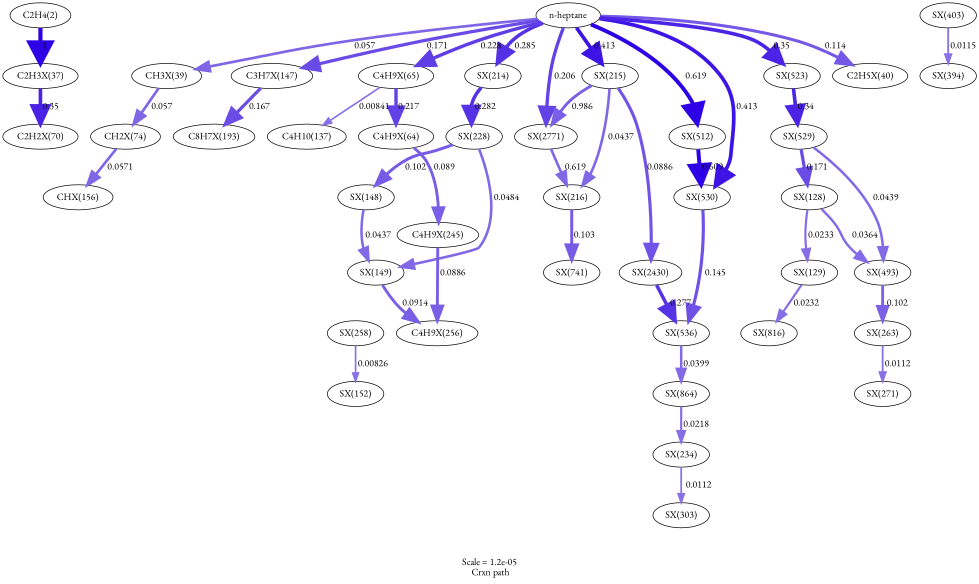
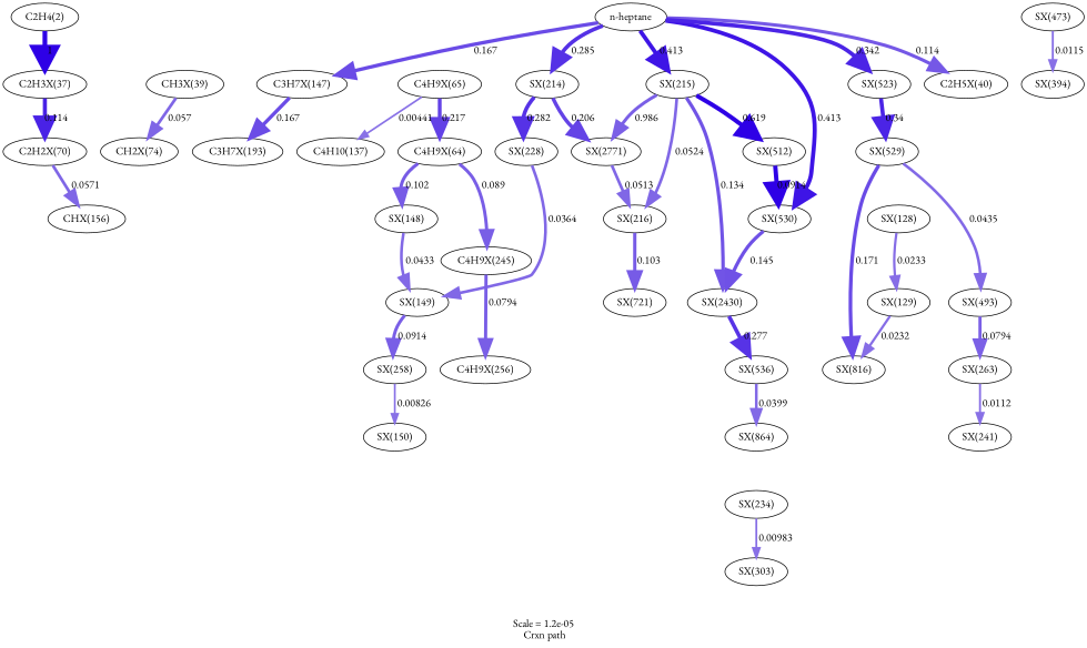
  digraph {
    fontname="EB Garamond"
    label="Scale = 1.2e-05\l Crxn path"
    node [fontname="EB Garamond"]
    edge [arrowsize=1.92 color="0.7, 0.557, 0.9" fontname="EB Garamond" style="setlinewidth(3.84)"]
    n1 [label="C2H4(2)"]
    n2 [label="C2H3X(37)"]
    n3 [label="C2H2X(70)"]
    n4 [label="n-heptane"]
    n5 [label="C2H5X(40)"]
    n6 [label="CH3X(39)"]
    n7 [label="C3H7X(147)"]
    n8 [label="SX(214)"]
    n9 [label="C4H9X(65)"]
    n10 [label="SX(215)"]
    n11 [label="SX(530)"]
    n12 [label="SX(512)"]
    n13 [label="SX(2771)"]
    n14 [label="SX(523)"]
    n15 [label="CH2X(74)"]
-   n16 [label="C8H7X(193)"]
+   n16 [label="C3H7X(193)"]
    n17 [label="SX(228)"]
    n18 [label="C4H9X(64)"]
    n19 [label="C4H10(137)"]
    n20 [label="SX(2430)"]
    n21 [label="SX(216)"]
    n22 [label="SX(529)"]
    n23 [label="CHX(156)"]
    n24 [label="SX(258)"]
-   n25 [label="SX(152)"]
+   n25 [label="SX(150)"]
    n26 [label="SX(149)"]
    n27 [label="SX(148)"]
    n28 [label="C4H9X(245)"]
    n29 [label="SX(536)"]
-   n30 [label="SX(741)"]
+   n30 [label="SX(721)"]
    n31 [label="SX(128)"]
    n32 [label="SX(493)"]
    n33 [label="C4H9X(256)"]
    n34 [label="SX(234)"]
    n35 [label="SX(303)"]
    n36 [label="SX(864)"]
-   n37 [label="SX(403)"]
+   n37 [label="SX(473)"]
    n38 [label="SX(394)"]
    n39 [label="SX(263)"]
-   n40 [label="SX(271)"]
+   n40 [label="SX(241)"]
    n41 [label="SX(129)"]
    n42 [label="SX(816)"]
    n1 -> n2 [arrowsize=3 color="0.7, 1.5, 0.9" label=" 1" style="setlinewidth(6)"]
-   n2 -> n3 [arrowsize=2.6 color="0.7, 0.85, 0.9" label=" 0.35" style="setlinewidth(5.21)"]
+   n2 -> n3 [arrowsize=2.6 color="0.7, 0.85, 0.9" label=" 0.114" style="setlinewidth(5.21)"]
    n4 -> n5 [arrowsize=2.18 color="0.7, 0.614, 0.9" label=" 0.114" style="setlinewidth(4.36)"]
-   n4 -> n6 [label=" 0.057"]
-   n4 -> n7 [arrowsize=2.33 color="0.7, 0.671, 0.9" label=" 0.171" style="setlinewidth(4.67)"]
+   n4 -> n7 [arrowsize=2.33 color="0.7, 0.671, 0.9" label=" 0.167" style="setlinewidth(4.67)"]
    n4 -> n8 [arrowsize=2.53 color="0.7, 0.785, 0.9" label=" 0.285" style="setlinewidth(5.05)"]
-   n4 -> n9 [arrowsize=2.44 color="0.7, 0.728, 0.9" label=" 0.228" style="setlinewidth(4.88)"]
    n4 -> n10 [arrowsize=2.67 color="0.7, 0.913, 0.9" label=" 0.413" style="setlinewidth(5.33)"]
    n4 -> n11 [arrowsize=2.67 color="0.7, 0.913, 0.9" label=" 0.413" style="setlinewidth(5.33)"]
-   n4 -> n12 [arrowsize=2.82 color="0.7, 1.12, 0.9" label=" 0.619" style="setlinewidth(5.64)"]
-   n4 -> n13 [arrowsize=2.4 color="0.7, 0.706, 0.9" label=" 0.206" style="setlinewidth(4.81)"]
-   n4 -> n14 [arrowsize=2.59 color="0.7, 0.842, 0.9" label=" 0.35" style="setlinewidth(5.19)"]
+   n10 -> n12 [arrowsize=2.82 color="0.7, 1.12, 0.9" label=" 0.619" style="setlinewidth(5.64)"]
+   n8 -> n13 [arrowsize=2.4 color="0.7, 0.706, 0.9" label=" 0.206" style="setlinewidth(4.81)"]
+   n4 -> n14 [arrowsize=2.59 color="0.7, 0.842, 0.9" label=" 0.342" style="setlinewidth(5.19)"]
    n6 -> n15 [label=" 0.057"]
    n7 -> n16 [arrowsize=2.32 color="0.7, 0.667, 0.9" label=" 0.167" style="setlinewidth(4.65)"]
    n8 -> n17 [arrowsize=2.52 color="0.7, 0.782, 0.9" label=" 0.282" style="setlinewidth(5.05)"]
    n9 -> n18 [arrowsize=2.42 color="0.7, 0.717, 0.9" label=" 0.217" style="setlinewidth(4.85)"]
-   n9 -> n19 [arrowsize=1.2 color="0.7, 0.508, 0.9" label=" 0.00841" style="setlinewidth(2.39)"]
+   n9 -> n19 [arrowsize=1.2 color="0.7, 0.508, 0.9" label=" 0.00441" style="setlinewidth(2.39)"]
    n10 -> n13 [arrowsize=2.07 color="0.7, 0.586, 0.9" label=" 0.986" style="setlinewidth(4.15)"]
-   n10 -> n20 [arrowsize=2.24 color="0.7, 0.634, 0.9" label=" 0.0886" style="setlinewidth(4.48)"]
-   n10 -> n21 [arrowsize=1.89 color="0.7, 0.552, 0.9" label=" 0.0437" style="setlinewidth(3.77)"]
-   n11 -> n29 [arrowsize=2.27 color="0.7, 0.645, 0.9" label=" 0.145" style="setlinewidth(4.54)"]
-   n12 -> n11 [arrowsize=2.81 color="0.7, 1.11, 0.9" label=" 0.609" style="setlinewidth(5.63)"]
-   n13 -> n21 [arrowsize=1.88 color="0.7, 0.551, 0.9" label=" 0.619" style="setlinewidth(3.76)"]
+   n10 -> n20 [arrowsize=2.24 color="0.7, 0.634, 0.9" label=" 0.134" style="setlinewidth(4.48)"]
+   n10 -> n21 [arrowsize=1.89 color="0.7, 0.552, 0.9" label=" 0.0524" style="setlinewidth(3.77)"]
+   n11 -> n20 [arrowsize=2.27 color="0.7, 0.645, 0.9" label=" 0.145" style="setlinewidth(4.54)"]
+   n12 -> n11 [arrowsize=2.81 color="0.7, 1.11, 0.9" label=" 0.0914" style="setlinewidth(5.63)"]
+   n13 -> n21 [arrowsize=1.88 color="0.7, 0.551, 0.9" label=" 0.0513" style="setlinewidth(3.76)"]
    n14 -> n22 [arrowsize=2.59 color="0.7, 0.84, 0.9" label=" 0.34" style="setlinewidth(5.18)"]
-   n15 -> n23 [label=" 0.0571"]
-   n17 -> n26 [arrowsize=1.86 color="0.7, 0.548, 0.9" label=" 0.0484" style="setlinewidth(3.71)"]
-   n17 -> n27 [arrowsize=2.14 color="0.7, 0.602, 0.9" label=" 0.102" style="setlinewidth(4.28)"]
+   n3 -> n23 [label=" 0.0571"]
+   n17 -> n26 [arrowsize=1.86 color="0.7, 0.548, 0.9" label=" 0.0364" style="setlinewidth(3.71)"]
+   n18 -> n27 [arrowsize=2.14 color="0.7, 0.602, 0.9" label=" 0.102" style="setlinewidth(4.28)"]
    n18 -> n28 [arrowsize=2.09 color="0.7, 0.589, 0.9" label=" 0.089" style="setlinewidth(4.17)"]
    n20 -> n29 [arrowsize=2.52 color="0.7, 0.777, 0.9" label=" 0.277" style="setlinewidth(5.03)"]
    n21 -> n30 [arrowsize=2.14 color="0.7, 0.603, 0.9" label=" 0.103" style="setlinewidth(4.29)"]
-   n22 -> n31 [arrowsize=2.33 color="0.7, 0.671, 0.9" label=" 0.171" style="setlinewidth(4.67)"]
-   n22 -> n32 [arrowsize=1.82 color="0.7, 0.544, 0.9" label=" 0.0439" style="setlinewidth(3.63)"]
+   n22 -> n42 [arrowsize=2.33 color="0.7, 0.671, 0.9" label=" 0.171" style="setlinewidth(4.67)"]
+   n22 -> n32 [arrowsize=1.82 color="0.7, 0.544, 0.9" label=" 0.0435" style="setlinewidth(3.63)"]
    n24 -> n25 [arrowsize=1.19 color="0.7, 0.508, 0.9" label=" 0.00826" style="setlinewidth(2.38)"]
-   n26 -> n33 [arrowsize=2.1 color="0.7, 0.591, 0.9" label=" 0.0914" style="setlinewidth(4.19)"]
-   n27 -> n26 [arrowsize=1.82 color="0.7, 0.544, 0.9" label=" 0.0437" style="setlinewidth(3.64)"]
-   n28 -> n33 [arrowsize=2.09 color="0.7, 0.589, 0.9" label=" 0.0886" style="setlinewidth(4.17)"]
+   n26 -> n24 [arrowsize=2.1 color="0.7, 0.591, 0.9" label=" 0.0914" style="setlinewidth(4.19)"]
+   n27 -> n26 [arrowsize=1.82 color="0.7, 0.544, 0.9" label=" 0.0433" style="setlinewidth(3.64)"]
+   n28 -> n33 [arrowsize=2.09 color="0.7, 0.589, 0.9" label=" 0.0794" style="setlinewidth(4.17)"]
    n29 -> n36 [arrowsize=1.78 color="0.7, 0.54, 0.9" label=" 0.0399" style="setlinewidth(3.57)"]
-   n31 -> n32 [arrowsize=1.75 color="0.7, 0.536, 0.9" label=" 0.0364" style="setlinewidth(3.5)"]
    n31 -> n41 [arrowsize=1.58 color="0.7, 0.523, 0.9" label=" 0.0233" style="setlinewidth(3.16)"]
-   n32 -> n39 [arrowsize=2.04 color="0.7, 0.579, 0.9" label=" 0.102" style="setlinewidth(4.09)"]
-   n34 -> n35 [arrowsize=1.26 color="0.7, 0.51, 0.9" label=" 0.0112" style="setlinewidth(2.51)"]
-   n36 -> n34 [arrowsize=1.56 color="0.7, 0.522, 0.9" label=" 0.0218" style="setlinewidth(3.11)"]
+   n32 -> n39 [arrowsize=2.04 color="0.7, 0.579, 0.9" label=" 0.0794" style="setlinewidth(4.09)"]
+   n34 -> n35 [arrowsize=1.26 color="0.7, 0.51, 0.9" label=" 0.00983" style="setlinewidth(2.51)"]
    n37 -> n38 [arrowsize=1.31 color="0.7, 0.511, 0.9" label=" 0.0115" style="setlinewidth(2.63)"]
    n39 -> n40 [arrowsize=1.31 color="0.7, 0.511, 0.9" label=" 0.0112" style="setlinewidth(2.61)"]
    n41 -> n42 [arrowsize=1.58 color="0.7, 0.523, 0.9" label=" 0.0232" style="setlinewidth(3.16)"]
  }
